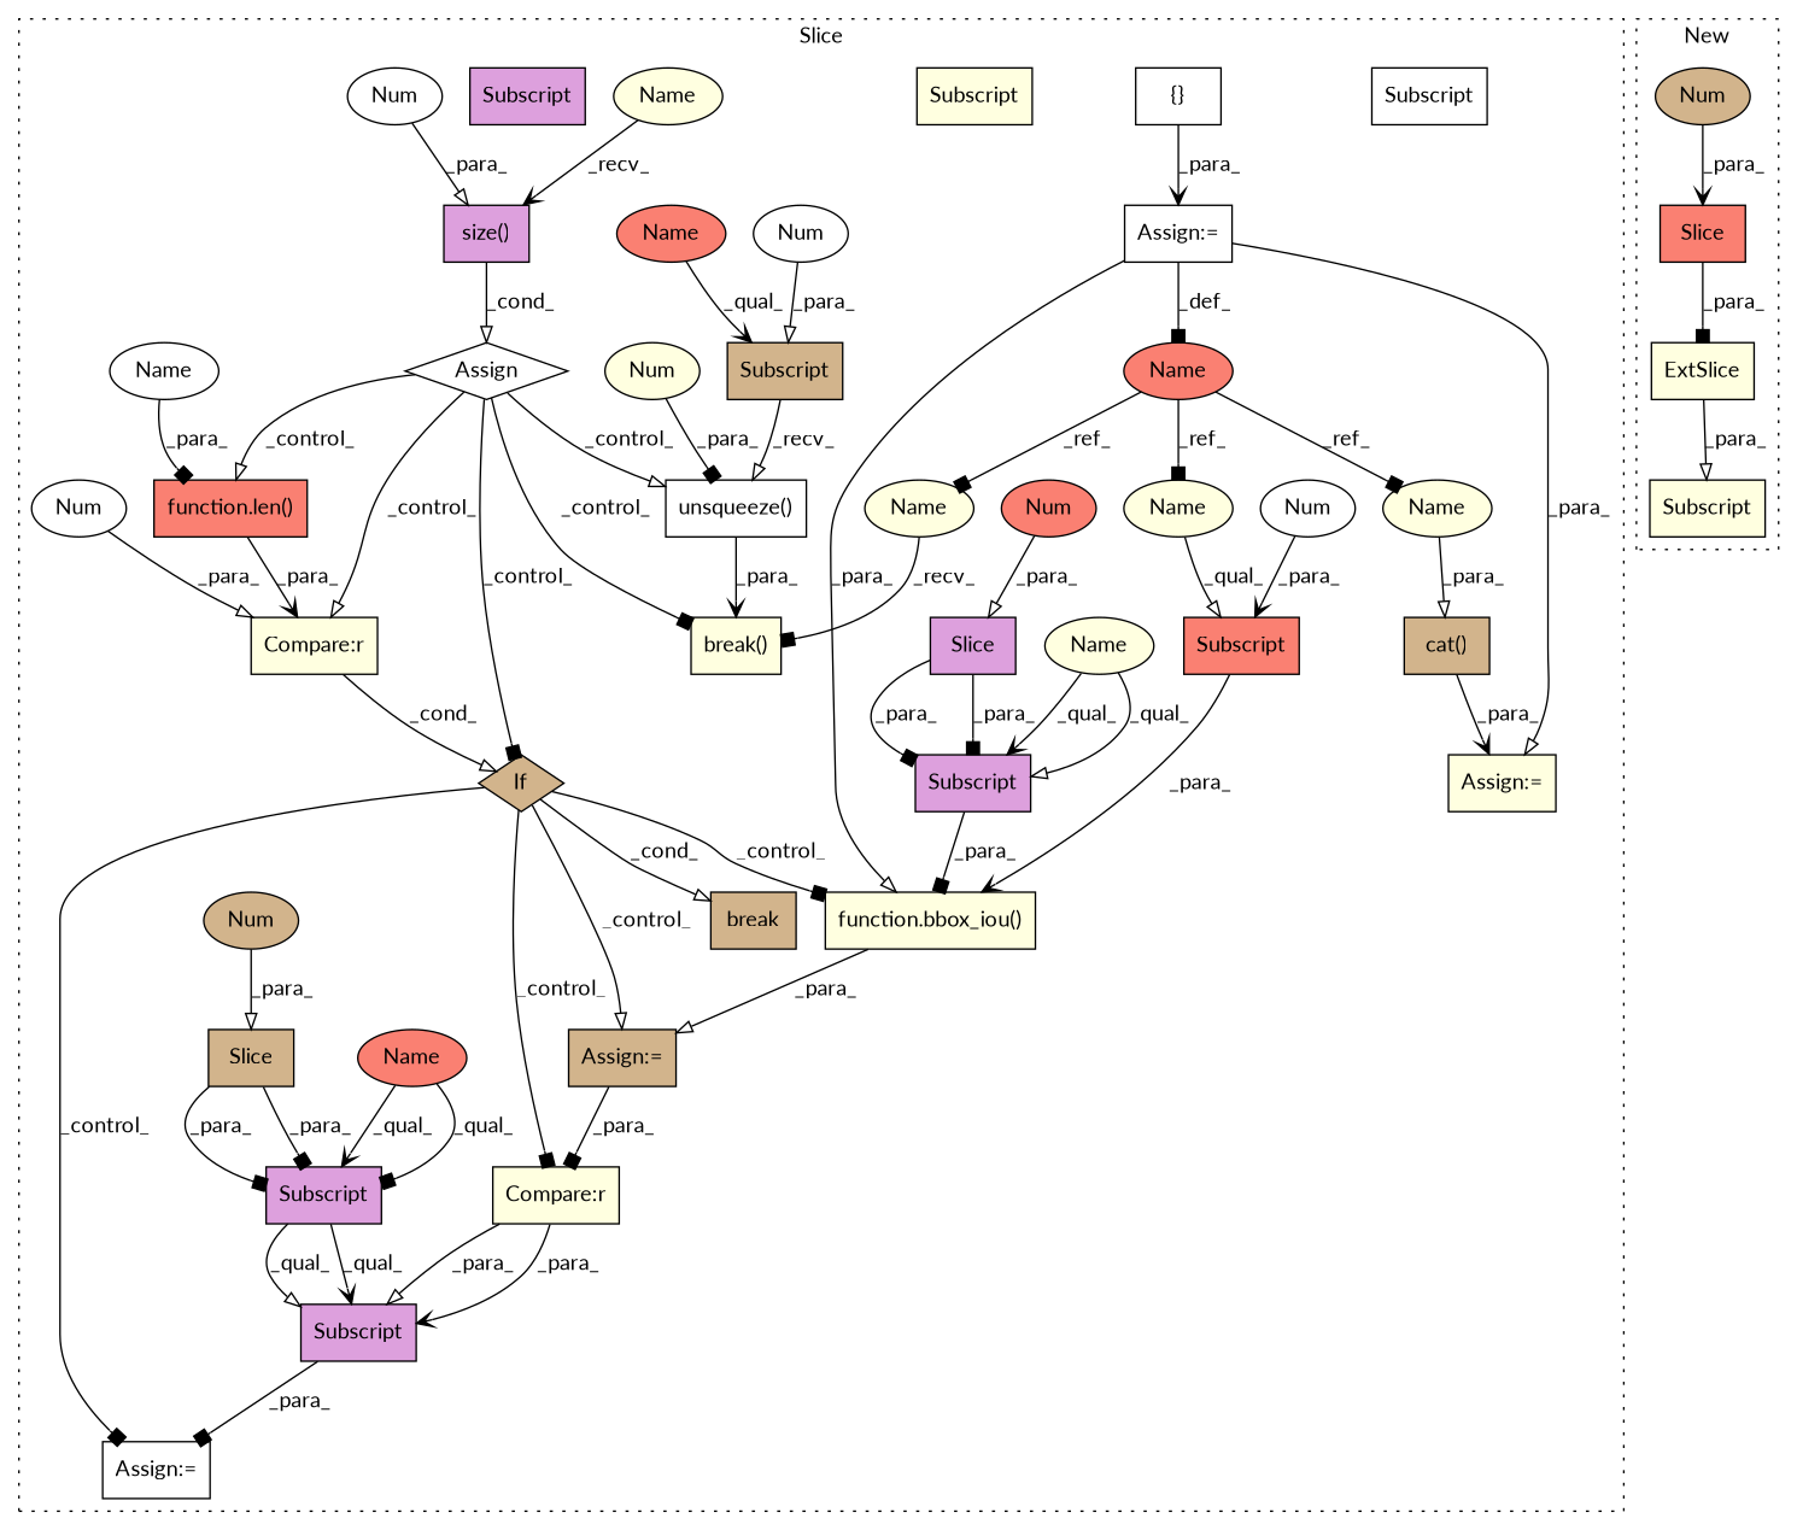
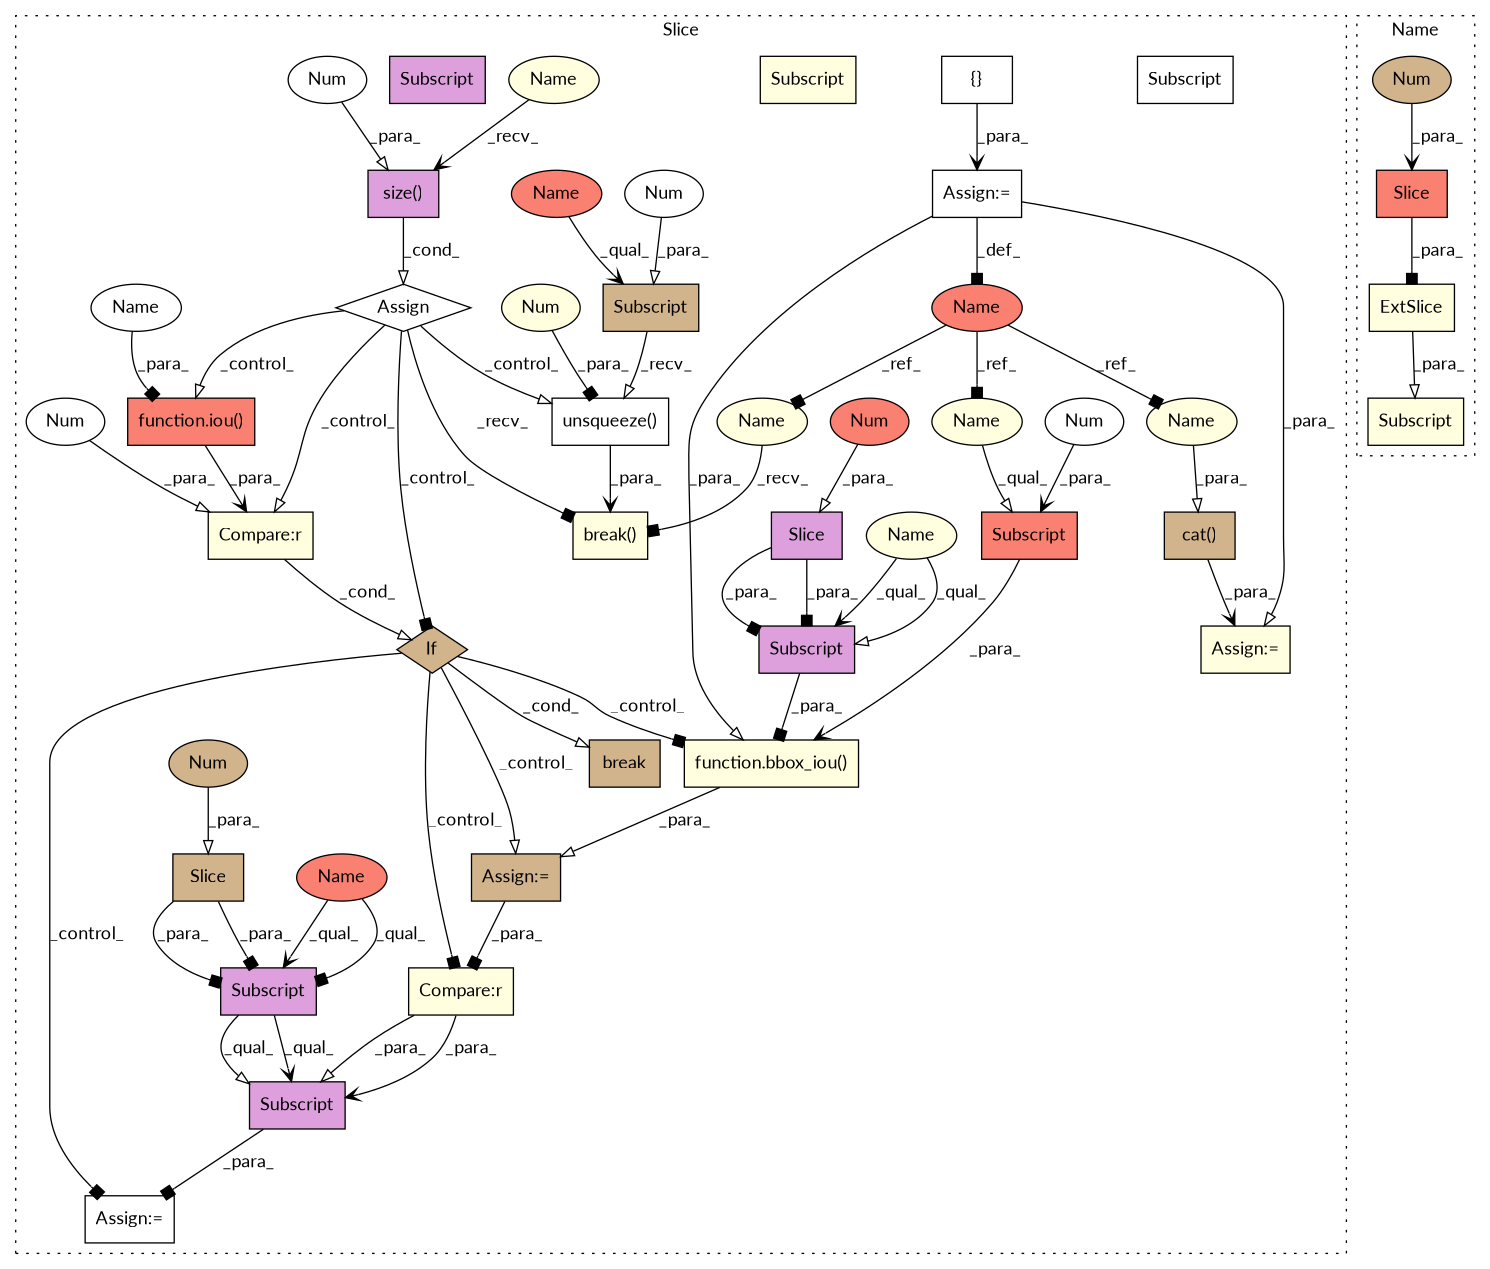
  digraph {
    fontname=Lato
    node [a=63 fillcolor=lightyellow fontname=Lato l=1 s="7214,0" shape=box style=filled]
    edge [arrowhead=onormal fontname=Lato]
    n1 [a=52 fillcolor=white l="6,85" label=Assign s="6861,6891" shape=diamond]
    n2 [a=68 fillcolor=white l=3 label="Assign:=" s=7211]
    n3 [a=94 fillcolor=tan l=5 label=break s=7099]
    n4 [a=75 l="22,1" label="break()" s="6976,7030"]
    n5 [a=68 fillcolor=tan l=3 label="Assign:=" s=7125]
    n6 [a=75 fillcolor=plum l="22,1" label="size()" s="6867,6890"]
    n7 [a=96 fillcolor=tan l=3 label=If s=7048 shape=diamond]
    n8 [fillcolor=white l="38,0" label=Subscript]
    n9 [a=59 fillcolor=white l="2,1" label="{}" s="6846,6846"]
    n10 [fillcolor=salmon l="18,0" label=Subscript s="7137,0"]
    n11 [a=76 fillcolor=white l=2 label=Num s=7152 shape=ellipse]
    n12 [l="20,0" label=Subscript]
    n13 [a=76 fillcolor=white label=Num s=6889 shape=ellipse]
    n14 [fillcolor=plum l="20,0" label=Subscript s="7157,0"]
-   n15 [a=75 fillcolor=salmon l="4,1" label="function.len()" s="7051,7071"]
+   n15 [a=75 fillcolor=salmon l="4,1" label="function.iou()" s="7051,7071"]
    n16 [a=40 l=26 label="Compare:r" s=7051]
    n17 [a=76 fillcolor=white label=Num s=7076 shape=ellipse]
    n18 [a=40 l=16 label="Compare:r" s=7235]
    n19 [a=80 fillcolor=plum l=2 label=Slice s=7174]
    n20 [a=76 fillcolor=salmon label=Num s=7174 shape=ellipse]
    n21 [a=80 fillcolor=tan l=2 label=Slice s=7231]
    n22 [a=76 fillcolor=tan label=Num s=7231 shape=ellipse]
    n23 [a=87 fillcolor=salmon l=14 label=Name s=6829 shape=ellipse]
    n24 [a=75 fillcolor=tan l="10,1" label="cat()" s="7299,7323"]
    n25 [a=75 fillcolor=white l="30,1" label="unsqueeze()" s="6998,7029"]
    n26 [a=76 label=Num s=7028 shape=ellipse]
    n27 [a=75 l="9,1" label="function.bbox_iou()" s="7128,7177"]
    n28 [a=68 l=3 label="Assign:=" s=7296]
    n29 [a=68 fillcolor=white l=3 label="Assign:=" s=6843]
    n30 [fillcolor=tan l="19,0" label=Subscript s="6998,0"]
    n31 [a=76 fillcolor=white label=Num s=7015 shape=ellipse]
    n32 [a=87 fillcolor=white l=16 label=Name s=7055 shape=ellipse]
    n33 [a=87 l=16 label=Name s=7157 shape=ellipse]
    n34 [a=87 fillcolor=salmon l=16 label=Name s=7214 shape=ellipse]
    n35 [a=87 l=16 label=Name s=6867 shape=ellipse]
    n36 [fillcolor=plum l="20,0" label=Subscript]
    n37 [fillcolor=plum l="38,0" label=Subscript]
    n38 [fillcolor=plum l="20,0" label=Subscript s="7157,0"]
    n39 [a=87 fillcolor=salmon l=16 label=Name s=6998 shape=ellipse]
    n40 [a=87 l=14 label=Name s=7309 shape=ellipse]
    n41 [a=87 l=14 label=Name s=6976 shape=ellipse]
    n42 [a=87 l=14 label=Name s=7137 shape=ellipse]
    n43 [a=85 l=16 label=ExtSlice s=6884]
    n44 [l="23,0" label=Subscript s="6884,0"]
    n45 [a=80 fillcolor=salmon label=Slice s=6904]
    n46 [a=76 fillcolor=tan label=Num s=6905 shape=ellipse]
    subgraph cluster_1 {
      label=Slice
      style=dotted
      n1
      n2
      n3
      n4
      n5
      n6
      n7
      n8
      n9
      n10
      n11
      n12
      n13
      n14
      n15
      n16
      n17
      n18
      n19
      n20
      n21
      n22
      n23
      n24
      n25
      n26
      n27
      n28
      n29
      n30
      n31
      n32
      n33
      n34
      n35
      n36
      n37
      n38
      n39
      n40
      n41
      n42
    }
    subgraph cluster_2 {
-     label=New
+     label=Name
      style=dotted
      n43
      n44
      n45
      n46
    }
-   n1 -> n4 [arrowhead=box label=_control_]
+   n1 -> n4 [arrowhead=box label=_recv_]
    n1 -> n7 [arrowhead=box label=_control_]
    n1 -> n15 [label=_control_]
    n1 -> n16 [label=_control_]
    n1 -> n25 [label=_control_]
    n5 -> n18 [arrowhead=box label=_para_]
    n6 -> n1 [label=_cond_]
    n7 -> n2 [arrowhead=box label=_control_]
    n7 -> n3 [label=_cond_]
    n7 -> n5 [label=_control_]
    n7 -> n18 [arrowhead=box label=_control_]
    n7 -> n27 [arrowhead=box label=_control_]
    n9 -> n29 [arrowhead=vee label=_para_]
    n10 -> n27 [arrowhead=vee label=_para_]
    n11 -> n10 [arrowhead=vee label=_para_]
    n13 -> n6 [label=_para_]
    n15 -> n16 [arrowhead=vee label=_para_]
    n16 -> n7 [label=_cond_]
    n17 -> n16 [label=_para_]
    n18 -> n37 [arrowhead=vee label=_para_]
    n18 -> n37 [label=_para_]
    n19 -> n38 [arrowhead=box label=_para_]
    n19 -> n38 [arrowhead=box label=_para_]
    n20 -> n19 [label=_para_]
    n21 -> n36 [arrowhead=box label=_para_]
    n21 -> n36 [arrowhead=box label=_para_]
    n22 -> n21 [label=_para_]
    n23 -> n40 [arrowhead=box label=_ref_]
    n23 -> n41 [arrowhead=box label=_ref_]
    n23 -> n42 [arrowhead=box label=_ref_]
    n24 -> n28 [arrowhead=vee label=_para_]
    n25 -> n4 [arrowhead=vee label=_para_]
    n26 -> n25 [arrowhead=box label=_para_]
    n27 -> n5 [label=_para_]
    n29 -> n23 [arrowhead=box label=_def_]
    n29 -> n27 [label=_para_]
    n29 -> n28 [label=_para_]
    n30 -> n25 [label=_recv_]
    n31 -> n30 [label=_para_]
    n32 -> n15 [arrowhead=box label=_para_]
    n33 -> n38 [arrowhead=vee label=_qual_]
    n33 -> n38 [label=_qual_]
    n34 -> n36 [arrowhead=box label=_qual_]
    n34 -> n36 [arrowhead=vee label=_qual_]
    n35 -> n6 [arrowhead=vee label=_recv_]
    n36 -> n37 [arrowhead=vee label=_qual_]
    n36 -> n37 [label=_qual_]
    n37 -> n2 [arrowhead=box label=_para_]
    n38 -> n27 [arrowhead=box label=_para_]
    n39 -> n30 [arrowhead=vee label=_qual_]
    n40 -> n24 [label=_para_]
    n41 -> n4 [arrowhead=box label=_recv_]
    n42 -> n10 [label=_qual_]
    n43 -> n44 [label=_para_]
    n45 -> n43 [arrowhead=box label=_para_]
    n46 -> n45 [arrowhead=vee label=_para_]
  }
